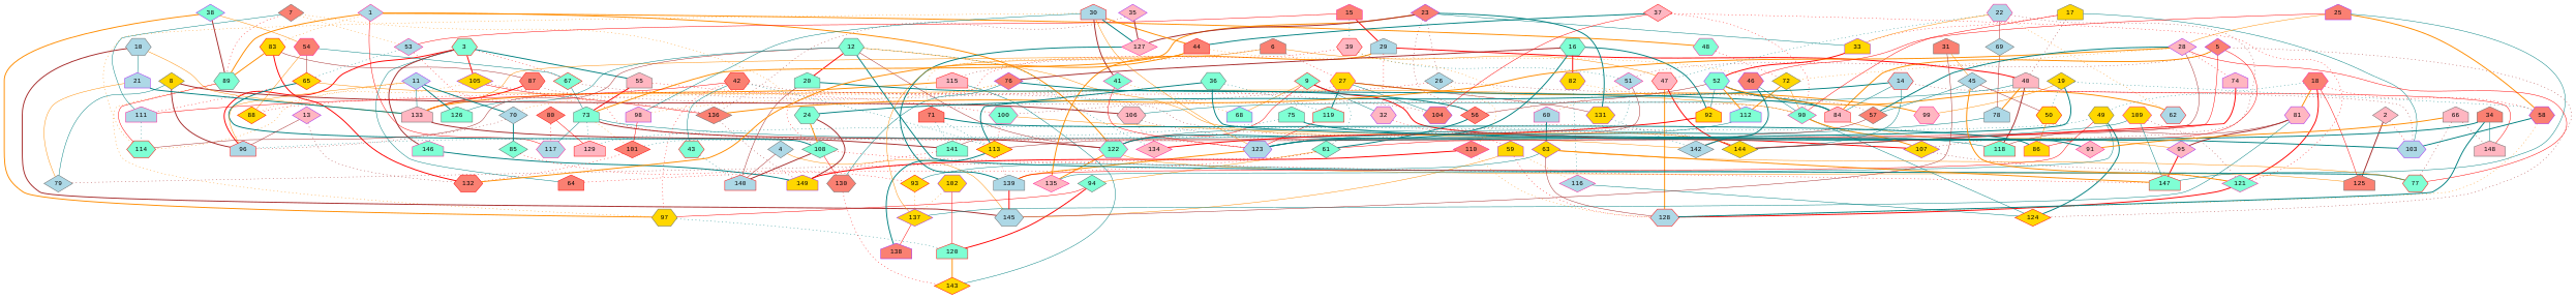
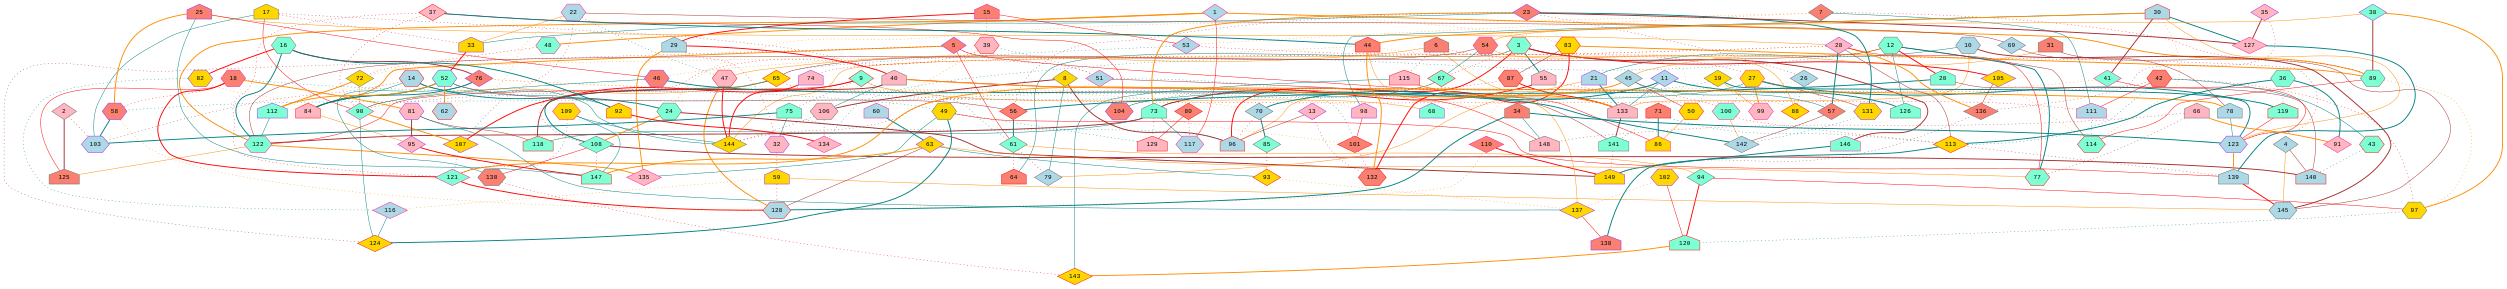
  graph {
    fontname="Liberation Mono"
    node [color=gray40 fillcolor=aquamarine fontname="Liberation Mono" shape=diamond style=filled]
    edge [color=teal fontname="Liberation Mono" style=solid]
    1 [color=deeppink fillcolor=lightblue]
    48 [color=deeppink shape=hexagon]
    83 [color=red fillcolor=gold shape=hexagon]
    89 [shape=hexagon]
    117 [color=deeppink fillcolor=lightblue shape=hexagon]
    122 [color=deeppink shape=hexagon]
    72 [fillcolor=gold]
    132 [color=red fillcolor=salmon shape=hexagon]
    87 [color=red fillcolor=salmon shape=hexagon]
    114 [color=red shape=hexagon]
    97 [fillcolor=gold shape=hexagon]
    125 [fillcolor=salmon shape=house]
    135 [color=deeppink fillcolor=lightpink]
    2 [fillcolor=lightpink]
    103 [color=purple fillcolor=lightblue shape=hexagon]
    3 [color=red shape=hexagon]
    55 [fillcolor=lightpink shape=house]
    64 [color=red fillcolor=salmon shape=house]
    67 [color=red]
    96 [color=red fillcolor=lightblue shape=house]
    105 [color=purple fillcolor=gold]
    146 [color=deeppink shape=house]
    73 [shape=house]
    100 [color=deeppink shape=hexagon]
    104 [color=purple fillcolor=salmon shape=hexagon]
    136 [fillcolor=salmon]
    149 [color=purple fillcolor=gold shape=house]
    4 [fillcolor=lightblue]
    140 [color=red fillcolor=lightblue shape=house]
    145 [fillcolor=lightblue shape=hexagon]
    5 [color=purple fillcolor=salmon]
    51 [color=deeppink fillcolor=lightblue]
    61
    84 [color=red fillcolor=lightpink shape=house]
    86 [color=deeppink fillcolor=gold shape=house]
    124 [color=red fillcolor=gold]
    60 [color=deeppink fillcolor=lightblue shape=house]
    101 [color=red fillcolor=salmon]
    141 [shape=house]
    79 [fillcolor=lightblue]
    94
    95 [color=purple fillcolor=lightpink]
    6 [fillcolor=salmon shape=house]
    27 [color=deeppink fillcolor=gold shape=hexagon]
    47 [color=red fillcolor=lightpink shape=hexagon]
    115 [color=red fillcolor=lightpink shape=house]
    133 [fillcolor=lightpink shape=house]
    99 [color=deeppink fillcolor=lightpink shape=hexagon]
    131 [color=purple fillcolor=gold shape=hexagon]
    119 [color=red shape=house]
    144 [fillcolor=gold]
    128 [color=red fillcolor=lightblue shape=hexagon]
    143 [color=red fillcolor=gold]
    7 [fillcolor=salmon]
    24 [shape=hexagon]
    53 [color=deeppink fillcolor=lightblue]
    111 [color=deeppink fillcolor=lightblue shape=house]
    108
    123 [color=purple fillcolor=lightblue shape=hexagon]
    65 [color=red fillcolor=gold]
    8 [fillcolor=gold]
    106 [fillcolor=lightpink shape=hexagon]
    134 [color=deeppink fillcolor=lightpink]
    9 [color=red]
    32 [color=purple fillcolor=lightpink shape=hexagon]
    68 [color=purple shape=house]
    75 [shape=house]
    107 [color=purple fillcolor=gold]
    59 [color=purple fillcolor=gold shape=house]
    121 [color=deeppink]
    10 [fillcolor=lightblue shape=hexagon]
    21 [color=purple fillcolor=lightblue shape=house]
    11 [color=purple fillcolor=lightblue]
    70 [fillcolor=lightblue]
    88 [color=red fillcolor=gold]
    126 [shape=house]
    85
    12 [shape=hexagon]
    20 [shape=house]
    77 [color=red shape=hexagon]
    56 [color=red fillcolor=salmon]
    13 [color=purple fillcolor=lightpink]
    14 [color=red fillcolor=lightblue shape=hexagon]
    15 [color=deeppink fillcolor=salmon shape=house]
    29 [fillcolor=lightblue shape=house]
    39 [color=red fillcolor=lightpink shape=hexagon]
    40 [fillcolor=lightpink shape=house]
    16 [shape=hexagon]
    76 [color=purple fillcolor=salmon]
    82 [color=purple fillcolor=gold shape=hexagon]
    92 [color=red fillcolor=gold shape=house]
    98 [color=purple fillcolor=lightpink shape=house]
    130 [fillcolor=salmon shape=hexagon]
    116 [color=deeppink fillcolor=lightblue]
    17 [fillcolor=gold shape=house]
    33 [color=purple fillcolor=gold shape=house]
    90 [color=deeppink]
    52 [color=purple shape=hexagon]
    148 [fillcolor=lightpink shape=house]
    78 [fillcolor=lightblue shape=house]
    118 [color=red shape=house]
    18 [color=deeppink fillcolor=salmon shape=hexagon]
    49 [fillcolor=gold shape=hexagon]
    58 [color=purple fillcolor=salmon shape=hexagon]
    81 [color=purple fillcolor=lightpink shape=hexagon]
    129 [color=red fillcolor=lightpink shape=house]
    139 [fillcolor=lightblue shape=house]
    137 [color=purple fillcolor=gold]
    19 [fillcolor=gold]
    50 [color=red fillcolor=gold shape=hexagon]
    22 [color=deeppink fillcolor=lightblue shape=hexagon]
    62 [color=red fillcolor=lightblue shape=hexagon]
    69 [fillcolor=lightblue]
    23 [color=purple fillcolor=salmon]
    26 [fillcolor=lightblue]
    127 [color=deeppink fillcolor=lightpink]
    57 [fillcolor=salmon]
    110 [color=deeppink fillcolor=salmon]
    142 [fillcolor=lightblue]
    147 [color=red shape=house]
    25 [color=purple fillcolor=salmon shape=house]
    28 [color=purple fillcolor=lightpink]
    46 [color=purple fillcolor=salmon shape=hexagon]
    74 [color=purple fillcolor=lightpink shape=house]
    113 [color=red fillcolor=gold]
    112 [color=purple shape=house]
    138 [color=purple fillcolor=salmon shape=house]
    30 [color=red fillcolor=lightblue shape=house]
    41 [color=deeppink]
    44 [color=red fillcolor=salmon shape=house]
    71 [color=red fillcolor=salmon shape=house]
    31 [fillcolor=salmon shape=house]
    45 [fillcolor=lightblue]
    34 [fillcolor=salmon shape=house]
    35 [color=purple fillcolor=lightpink]
    36 [shape=hexagon]
    91 [color=deeppink fillcolor=lightpink]
    37 [color=red fillcolor=lightpink]
    38 [color=purple]
    54 [color=deeppink fillcolor=salmon shape=hexagon]
    120 [color=red shape=house]
    63 [color=purple fillcolor=gold]
    42 [color=red fillcolor=salmon shape=hexagon]
    43 [color=red shape=hexagon]
    93 [color=red fillcolor=gold]
    66 [fillcolor=lightpink shape=house]
    80 [color=red fillcolor=salmon]
    102 [color=purple fillcolor=gold shape=hexagon]
    109 [color=deeppink fillcolor=gold shape=hexagon]
    1 -- 48 [color=darkorange style=bold]
    1 -- 83 [color=darkorange style=dotted]
    1 -- 89 [color=darkorange style=bold]
    1 -- 117 [color=red]
    1 -- 122 [color=darkorange style=bold]
    48 -- 72 [color=red style=dotted]
    83 -- 89 [color=darkorange style=bold]
    83 -- 132 [color=red style=bold]
    83 -- 87 [color=brown]
    89 -- 114 [color=red]
    89 -- 97 [color=darkorange style=dotted]
    122 -- 125 [color=darkorange]
    122 -- 135 [color=darkorange style=bold]
    72 -- 90 [color=darkorange]
    72 -- 112 [color=darkorange style=bold]
    87 -- 133 [color=red style=bold]
    87 -- 90 [color=brown style=dotted]
    97 -- 120 [style=dotted]
    2 -- 125 [color=brown style=bold]
    2 -- 103 [color=red style=dotted]
    3 -- 55 [style=bold]
    3 -- 64
    3 -- 67 [color=red style=dotted]
    3 -- 96 [color=red style=bold]
    3 -- 105 [color=red style=bold]
    3 -- 146 [color=brown style=bold]
    55 -- 73 [color=red style=bold]
    55 -- 100 [color=red style=dotted]
    67 -- 73
    67 -- 104 [color=brown style=dotted]
    105 -- 114 [color=darkorange style=dotted]
    105 -- 136 [color=red]
    105 -- 136 [color=brown style=dotted]
    146 -- 149 [style=bold]
    73 -- 117
    73 -- 122 [color=brown style=bold]
    73 -- 101 [color=darkorange style=dotted]
    73 -- 118
    73 -- 129 [style=dotted]
    100 -- 142 [color=darkorange]
    100 -- 113 [color=red style=dotted]
    136 -- 149 [color=brown style=dotted]
    4 -- 140 [color=brown]
    4 -- 145 [color=darkorange]
    5 -- 51 [color=brown style=dotted]
    5 -- 61 [color=red]
    5 -- 84 [color=darkorange style=bold]
    5 -- 86 [color=red]
    5 -- 124 [color=brown style=dotted]
    51 -- 60 [color=darkorange style=dotted]
    51 -- 101 [style=dotted]
    51 -- 141 [color=brown]
    61 -- 64 [color=red style=dotted]
    61 -- 79 [color=brown style=dotted]
    61 -- 94 [color=darkorange]
    84 -- 95 [color=darkorange]
    60 -- 63 [style=bold]
    101 -- 132 [color=red style=dotted]
    141 -- 149 [color=red style=dotted]
    94 -- 97 [color=red]
    94 -- 120 [color=red style=bold]
    95 -- 147 [color=red style=bold]
    6 -- 27 [color=red style=dotted]
    6 -- 47 [color=darkorange]
    6 -- 115 [color=brown style=dotted]
    6 -- 133 [color=darkorange]
    27 -- 100 [color=brown style=dotted]
    27 -- 104
    27 -- 99 [color=darkorange style=bold]
    27 -- 131 [color=brown]
    27 -- 119 [style=bold]
    47 -- 144 [color=red style=bold]
    47 -- 128 [color=darkorange style=bold]
    115 -- 133 [color=darkorange style=bold]
    115 -- 143
    133 -- 141 [color=brown style=bold]
    131 -- 142 [style=dotted]
    119 -- 123 [color=red]
    7 -- 89 [color=red style=dotted]
    7 -- 24 [color=darkorange style=dotted]
    7 -- 53 [color=darkorange style=dotted]
    7 -- 111
    24 -- 149 [color=brown style=bold]
    24 -- 108 [color=darkorange style=bold]
    53 -- 123 [color=red style=dotted]
    53 -- 65 [style=dotted]
    111 -- 114 [style=dotted]
    108 -- 140 [color=brown style=bold]
    108 -- 130 [color=red]
    108 -- 147 [color=red style=dotted]
    123 -- 139 [color=darkorange style=bold]
    65 -- 111 [color=red style=dotted]
    65 -- 108 [style=bold]
    65 -- 90 [color=darkorange]
    8 -- 96 [color=brown style=bold]
    8 -- 79
    8 -- 106 [color=brown style=bold]
    106 -- 144 [color=brown style=dotted]
    106 -- 134 [color=brown style=dotted]
    9 -- 122 [color=red]
    9 -- 61 [style=dotted]
-   9 -- 32
+   75 -- 32
    9 -- 68 [color=darkorange]
    9 -- 75 [color=brown style=dotted]
    9 -- 107 [color=red style=bold]
    32 -- 59 [color=red style=dotted]
    75 -- 103 [style=bold]
    75 -- 96 [style=dotted]
    107 -- 121 [color=brown style=dotted]
    59 -- 145 [color=darkorange]
    59 -- 128 [color=red style=dotted]
    59 -- 116 [color=darkorange style=dotted]
    121 -- 128 [color=red style=bold]
    10 -- 145 [color=brown style=bold]
    10 -- 133 [color=darkorange]
    10 -- 21
    21 -- 79 [color=darkorange]
    21 -- 133 [style=bold]
    11 -- 96 [color=darkorange]
    11 -- 133
    11 -- 70 [style=bold]
    11 -- 88 [color=darkorange style=dotted]
    11 -- 126 [style=bold]
    70 -- 96 [color=brown style=dotted]
    70 -- 85 [style=bold]
    85 -- 93 [color=red style=dotted]
    12 -- 122 [color=brown]
    12 -- 114 [color=brown]
    12 -- 144 [color=darkorange]
    12 -- 134 [style=dotted]
    12 -- 126
    12 -- 20 [color=red style=bold]
    12 -- 77 [style=bold]
    20 -- 140 [color=brown]
    20 -- 56 [style=bold]
    56 -- 61 [style=bold]
    13 -- 132 [color=brown style=dotted]
    13 -- 96 [color=brown]
    14 -- 103 [color=brown style=dotted]
    14 -- 84
    14 -- 144
    14 -- 24 [style=bold]
    15 -- 53 [color=red]
    15 -- 29 [color=red style=bold]
    15 -- 39 [style=dotted]
    29 -- 135 [color=darkorange style=bold]
    29 -- 32 [color=red style=dotted]
    29 -- 40 [color=red style=bold]
    39 -- 51 [style=dotted]
    39 -- 60 [color=darkorange style=dotted]
    39 -- 108 [color=red style=dotted]
    40 -- 106
    40 -- 148 [color=red]
    40 -- 78 [color=darkorange style=bold]
    40 -- 118 [color=brown style=bold]
    16 -- 122 [style=bold]
    16 -- 76 [color=brown style=bold]
    16 -- 82 [color=red style=bold]
    16 -- 92 [style=bold]
    76 -- 84 [style=bold]
    76 -- 70 [color=darkorange style=dotted]
    76 -- 98 [color=darkorange style=dotted]
    76 -- 130
    82 -- 84 [color=darkorange style=dotted]
    82 -- 116 [style=dotted]
    92 -- 134 [color=red style=bold]
    98 -- 101 [color=red]
    130 -- 143 [color=red style=dotted]
    116 -- 124
    17 -- 103
    17 -- 40 [color=brown style=dotted]
    17 -- 33 [color=red style=dotted]
    17 -- 90 [color=red]
    33 -- 52 [color=red style=bold]
    90 -- 124
    90 -- 107 [color=darkorange style=bold]
    52 -- 84 [style=bold]
    52 -- 56 [color=brown]
    52 -- 92
    52 -- 62 [color=darkorange style=bold]
    52 -- 112 [color=darkorange style=bold]
    78 -- 123
    18 -- 125 [color=red]
    18 -- 121 [color=red style=bold]
    18 -- 49 [style=dotted]
    18 -- 58 [color=red style=dotted]
    18 -- 81 [color=darkorange style=bold]
    49 -- 135
    49 -- 124 [style=bold]
    49 -- 129 [style=dotted]
    49 -- 139 [color=red]
    58 -- 103 [style=bold]
    58 -- 128 [color=darkorange style=dotted]
    81 -- 95 [color=brown style=bold]
    81 -- 118 [color=brown]
    81 -- 137
    139 -- 145 [color=red style=bold]
    137 -- 138 [color=red]
    19 -- 99 [color=darkorange]
    19 -- 123 [style=bold]
    19 -- 58 [style=dotted]
    19 -- 50 [style=dotted]
    50 -- 86 [color=darkorange]
    22 -- 47 [style=dotted]
    22 -- 107 [color=brown style=dotted]
    22 -- 33 [color=darkorange]
    22 -- 62 [color=darkorange style=dotted]
    22 -- 69 [color=brown]
    69 -- 78 [color=brown]
    23 -- 73 [color=darkorange style=bold]
    23 -- 131 [style=bold]
    23 -- 56 [color=brown style=dotted]
    23 -- 33
    23 -- 26 [color=brown style=dotted]
    23 -- 127 [color=brown style=bold]
    26 -- 88 [color=red style=dotted]
    26 -- 57 [color=brown style=dotted]
    26 -- 110 [color=darkorange style=dotted]
    127 -- 139 [style=bold]
    57 -- 142 [color=brown]
    110 -- 149 [color=red style=bold]
    110 -- 128 [color=darkorange style=dotted]
    25 -- 58 [color=darkorange style=bold]
    25 -- 147
    25 -- 28 [color=darkorange]
    25 -- 46 [color=red]
    28 -- 72 [color=darkorange style=dotted]
    28 -- 136 [color=darkorange style=bold]
    28 -- 77 [color=red]
    28 -- 57 [style=bold]
    28 -- 74 [color=red style=dotted]
    28 -- 113 [color=brown]
    46 -- 90
    46 -- 142 [style=bold]
    74 -- 144 [color=red style=bold]
    113 -- 139 [color=brown style=dotted]
    113 -- 138 [style=bold]
    112 -- 122
    30 -- 114 [color=darkorange style=dotted]
    30 -- 123 [color=darkorange]
    30 -- 98
    30 -- 127 [style=bold]
    30 -- 41 [color=brown style=bold]
    30 -- 44 [color=darkorange style=bold]
    41 -- 123 [color=red]
    41 -- 68 [color=darkorange style=dotted]
    44 -- 132 [color=darkorange style=bold]
    44 -- 137 [color=darkorange]
    44 -- 46 [color=darkorange style=dotted]
    44 -- 71 [color=darkorange style=dotted]
    71 -- 86 [style=bold]
    71 -- 141 [style=dotted]
    71 -- 113 [style=dotted]
    31 -- 145 [color=brown]
    31 -- 45 [color=darkorange]
    45 -- 121 [color=darkorange style=bold]
    45 -- 50 [color=brown]
    45 -- 57
    34 -- 128 [style=bold]
    34 -- 123 [style=bold]
    34 -- 148
    35 -- 136 [color=brown style=dotted]
    35 -- 127 [color=brown style=bold]
    36 -- 119 [style=dotted]
    36 -- 113 [style=bold]
    36 -- 91 [style=bold]
    37 -- 104 [color=red]
    37 -- 121 [color=red style=dotted]
    37 -- 90 [color=red style=dotted]
    37 -- 44 [style=bold]
    38 -- 89 [color=brown style=bold]
    38 -- 97 [color=darkorange style=bold]
    38 -- 54 [color=darkorange]
    54 -- 67
    54 -- 65 [color=brown]
    54 -- 88 [color=darkorange]
    120 -- 143 [color=darkorange style=bold]
    63 -- 128 [color=brown]
    63 -- 77 [color=darkorange]
    63 -- 147 [color=darkorange style=bold]
    63 -- 93
    42 -- 97 [color=red style=dotted]
    42 -- 144 [color=brown style=dotted]
    42 -- 111 [color=red]
    42 -- 113 [style=dotted]
    42 -- 43
    43 -- 140 [style=dotted]
    93 -- 137 [color=darkorange style=dotted]
    66 -- 77 [color=brown style=dotted]
    66 -- 148 [color=brown style=dotted]
    66 -- 91 [color=darkorange style=bold]
    80 -- 117 [color=red style=dotted]
    80 -- 129 [color=red]
    102 -- 137 [color=darkorange style=dotted]
    102 -- 120 [color=red]
    109 -- 144
    109 -- 121 [color=brown style=dotted]
    109 -- 147
  }
